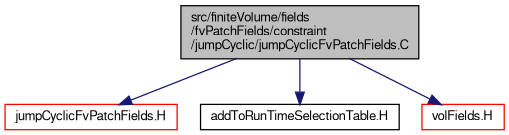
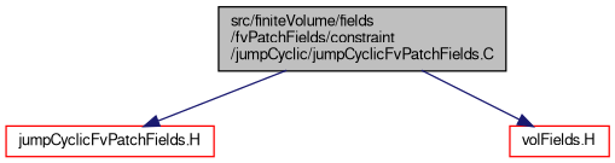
  digraph {
    node [color=black fontname=FreeSans fontsize=10 shape=record]
    edge [color=midnightblue fontname=FreeSans fontsize=10 labelfontname=FreeSans labelfontsize=10 style=solid]
    n1 [fillcolor=grey75 fontcolor=black height=0.2 label="src/finiteVolume/fields\l/fvPatchFields/constraint\l/jumpCyclic/jumpCyclicFvPatchFields.C" style=filled width=0.4]
    n2 [color=red height=0.2 label="jumpCyclicFvPatchFields.H" width=0.4]
-   n3 [height=0.2 label="addToRunTimeSelectionTable.H" width=0.4]
    n4 [color=red height=0.2 label="volFields.H" width=0.4]
    n1 -> n2
-   n1 -> n3
    n1 -> n4
  }
